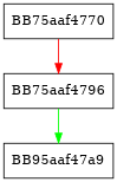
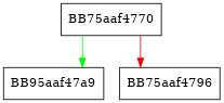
  digraph {
    splines=ortho
    node [shape=box]
    n1 [label=BB95aaf47a9]
    BB75aaf4770
    BB75aaf4796
-   BB75aaf4796 -> n1 [color=green]
+   BB75aaf4770 -> n1 [color=green]
    BB75aaf4770 -> BB75aaf4796 [color=red]
  }
